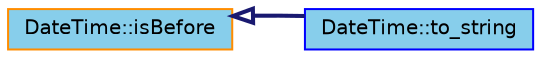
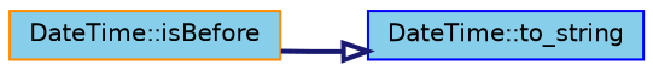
  digraph {
    rankdir=LR
    node [fillcolor=skyblue fontname=Helvetica fontsize=10 shape=record style=filled]
    n1 [color=darkorange fontcolor=black height=0.2 label="DateTime::isBefore" width=0.4]
    n2 [color=blue height=0.2 label="DateTime::to_string" width=0.4]
-   n2 -> n1 [color=midnightblue fontname=Helvetica fontsize=10 labelfontname=Helvetica labelfontsize=10 style=bold arrowhead=onormal]
+   n1 -> n2 [color=midnightblue fontname=Helvetica fontsize=10 labelfontname=Helvetica labelfontsize=10 style=bold arrowhead=onormal]
  }
